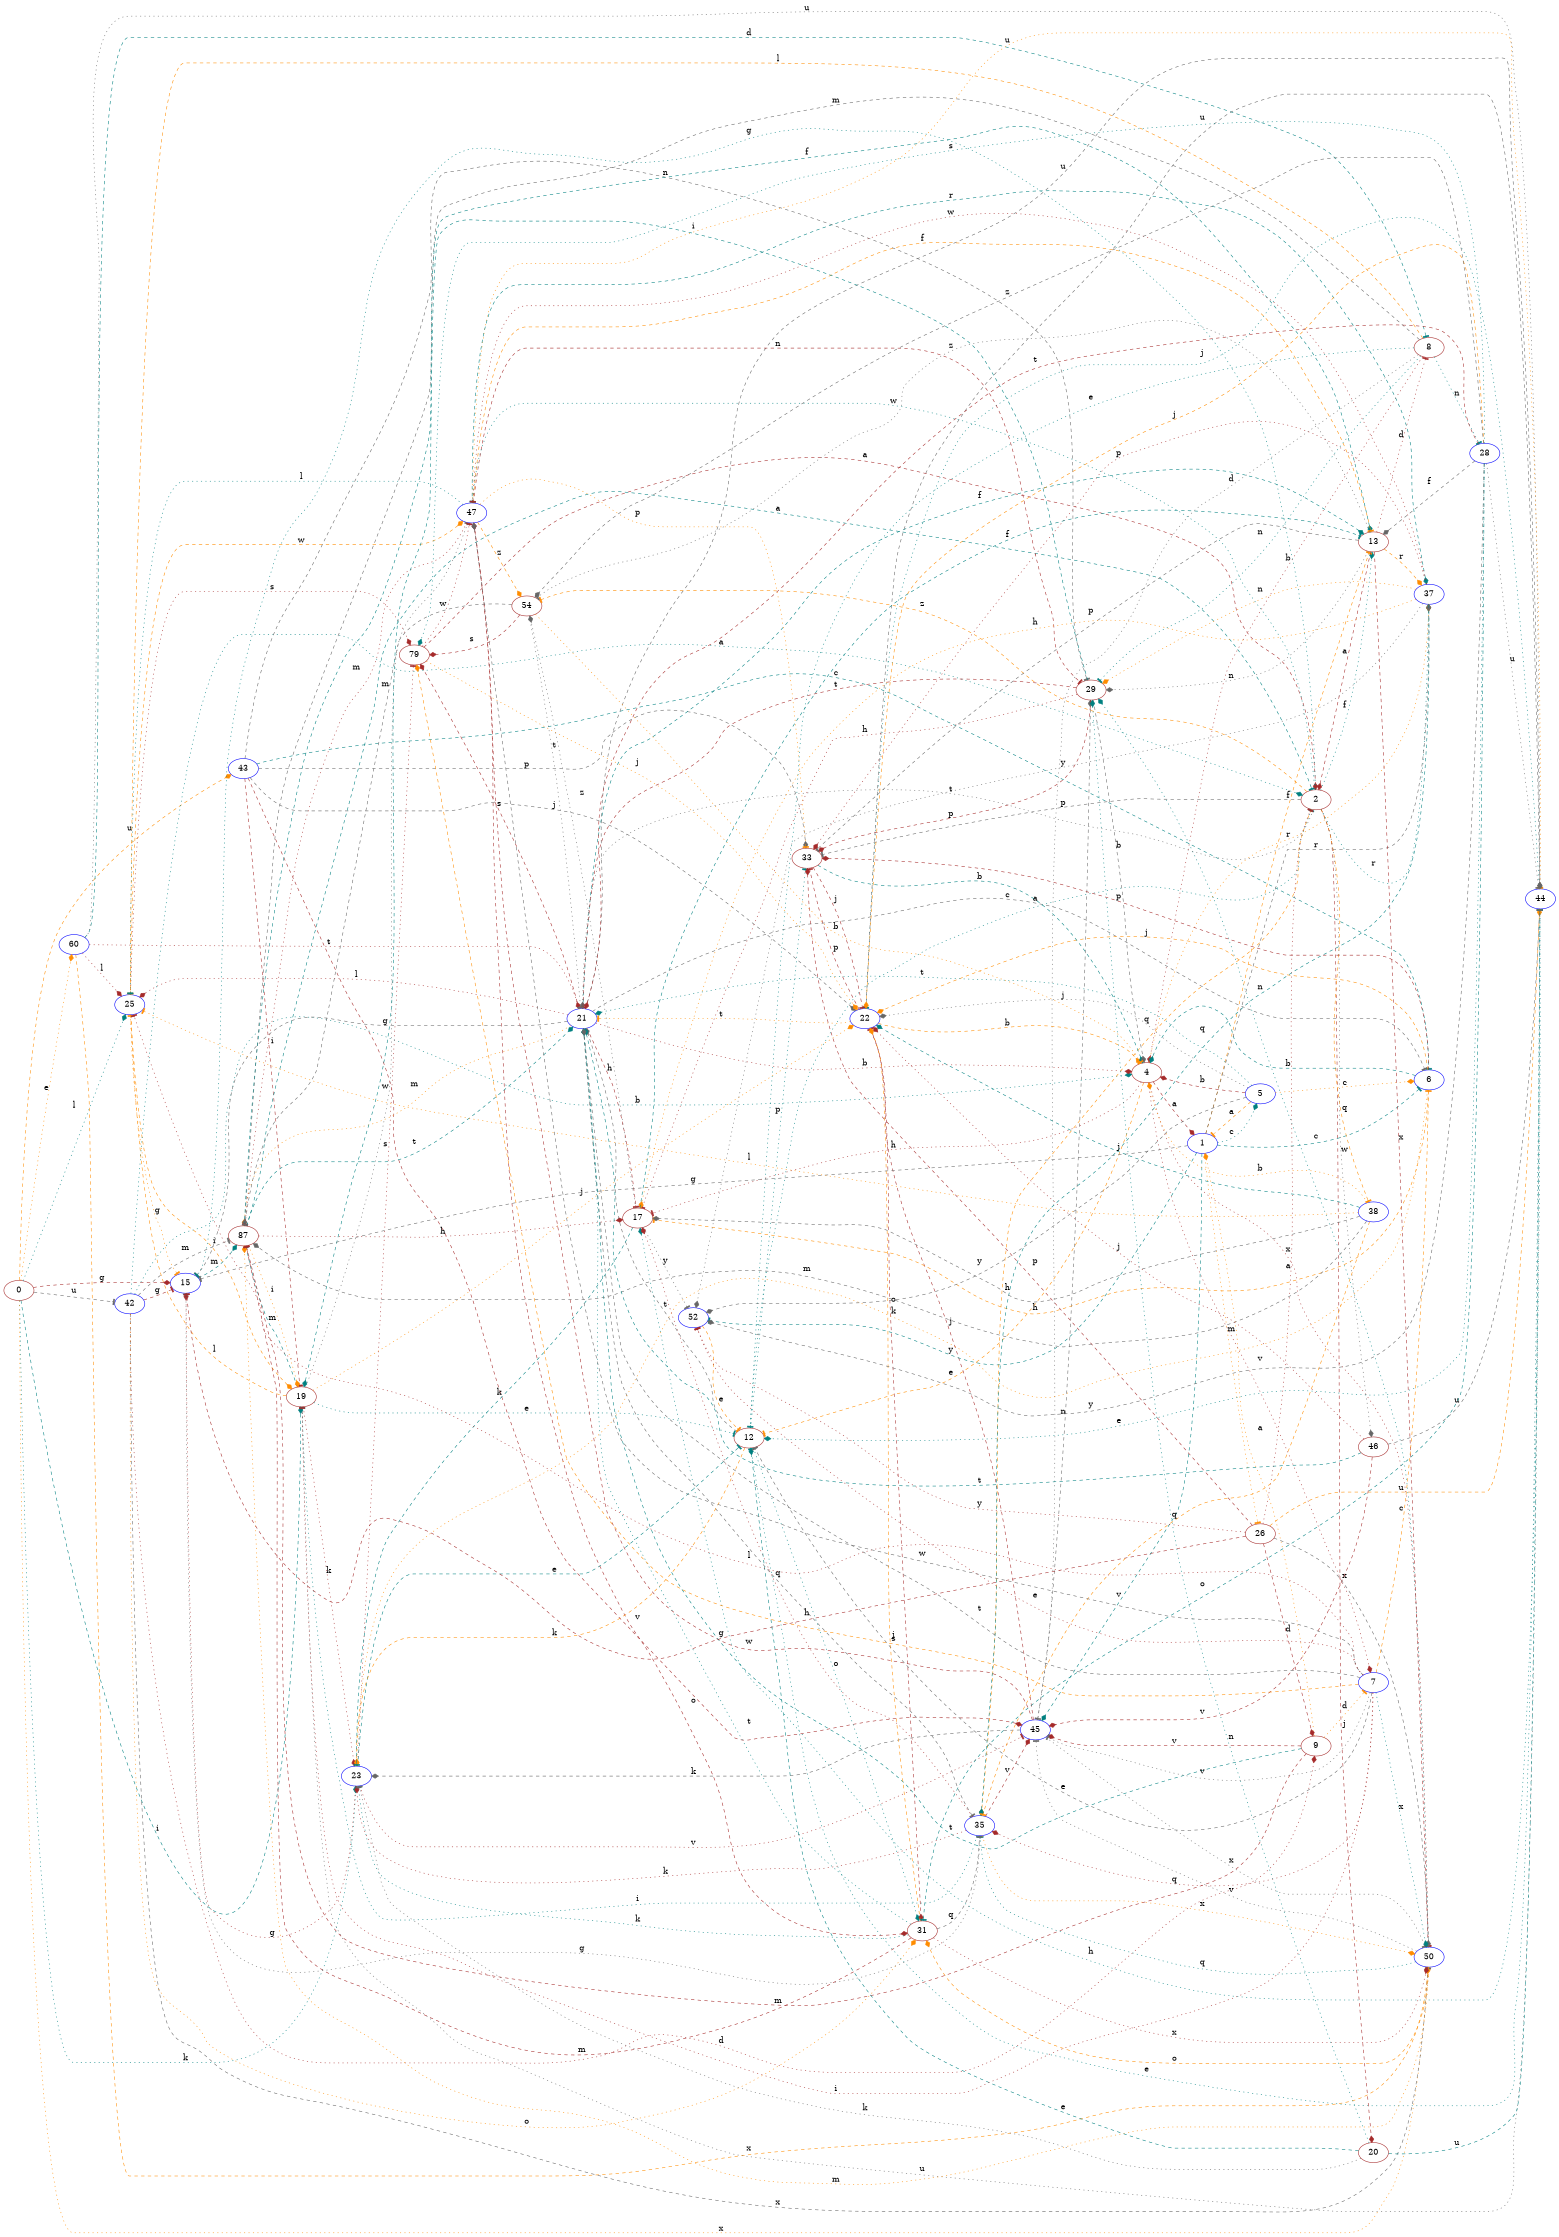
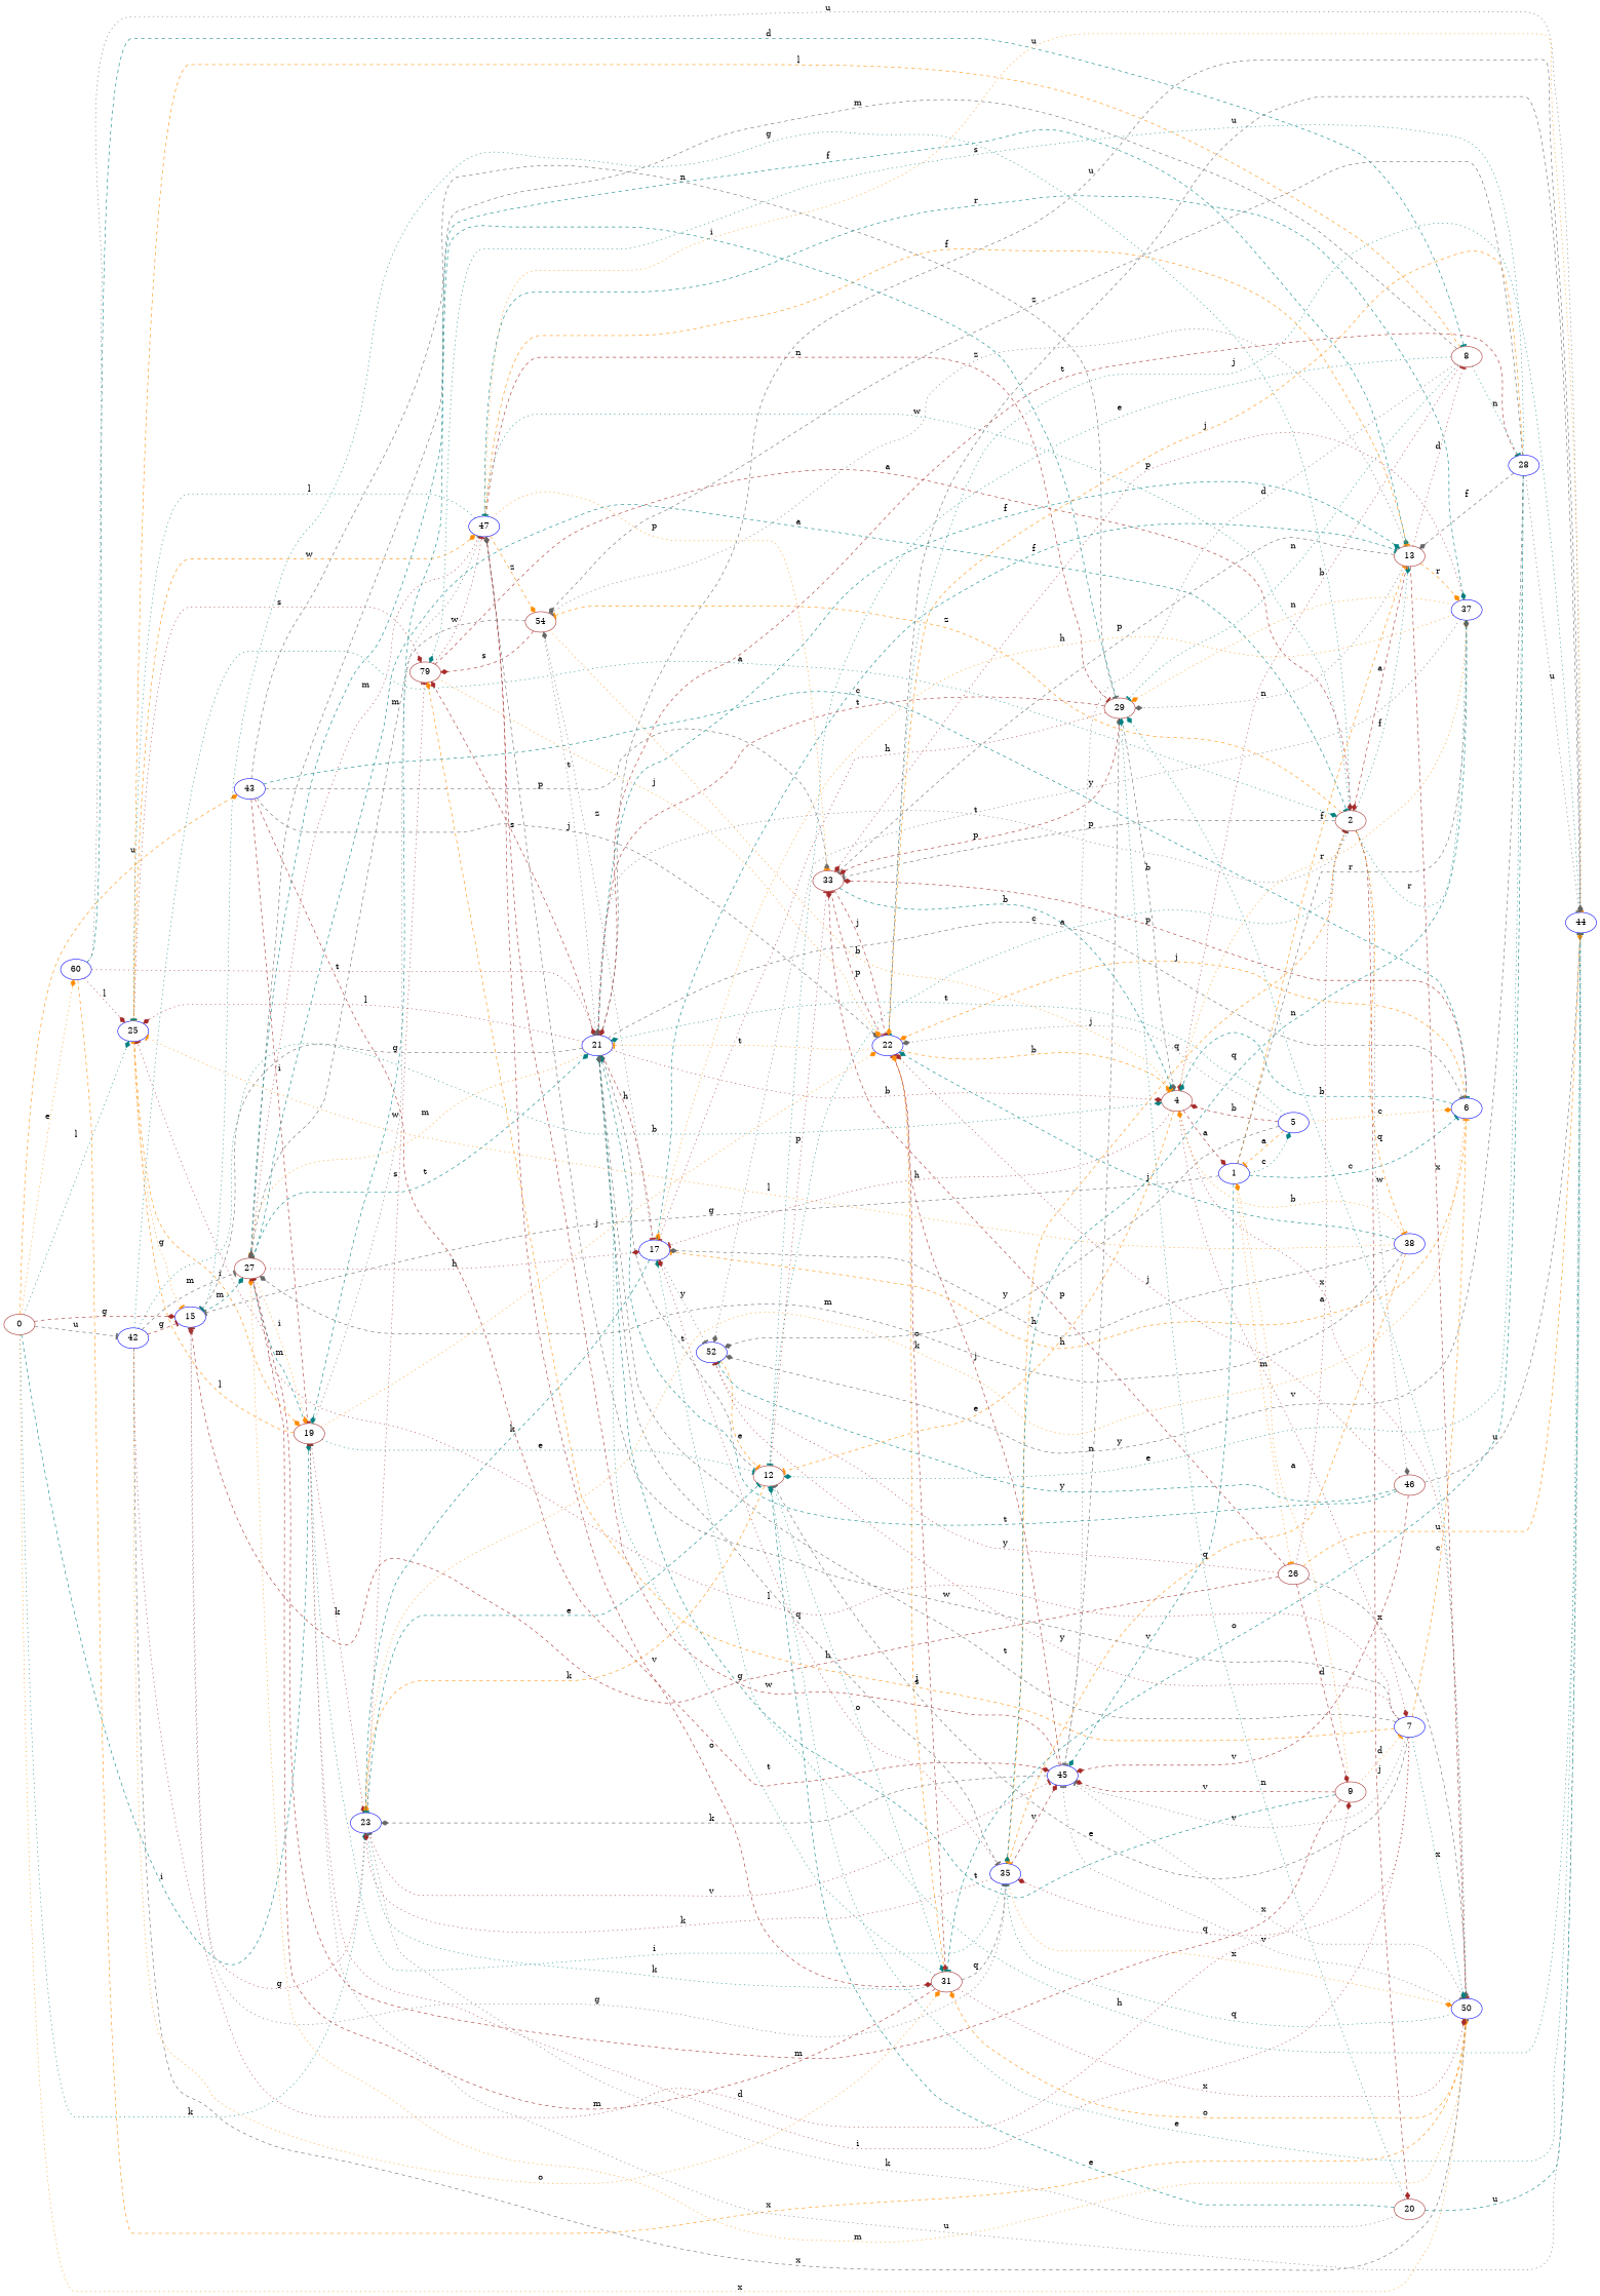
  strict digraph {
    rankdir=LR
    node [color=blue]
    edge [arrowhead=diamond color=brown style=dashed]
    0 [color=brown]
    n2 [label=60]
    15
    19 [color=brown]
    23
    25
    42
    43
    50
    n10 [label=21]
    8 [color=brown]
    44
-   27 [color=brown label=87]
+   27 [color=brown]
    47
    12 [color=brown]
    22
    45
    n18 [color=brown label=79]
    2 [color=brown]
    4 [color=brown]
    9 [color=brown]
    31 [color=brown]
    6
    33 [color=brown]
    29 [color=brown]
    35
    1
    5
    13 [color=brown]
    26 [color=brown]
    37
    52
-   17 [color=brown]
+   17
    54 [color=brown]
    20 [color=brown]
    n36 [label=38]
    46 [color=brown]
    7
    28
    0 -> n2 [color=darkorange label=e style=dotted]
    0 -> 15 [label=g]
    0 -> 19 [color=teal label=i]
    0 -> 23 [color=teal label=k style=dotted]
    0 -> 25 [color=teal label=l style=dotted]
    0 -> 42 [arrowhead=tee color=gray40 label=u]
    0 -> 43 [color=darkorange label=u]
    0 -> 50 [arrowhead=tee color=darkorange label=x style=dotted]
    n2 -> 25 [label=l style=dotted]
    n2 -> 50 [color=darkorange label=x]
    n2 -> n10 [label=t style=dotted]
    n2 -> 8 [arrowhead=tee color=teal label=d]
    n2 -> 44 [arrowhead=tee color=gray40 label=u style=dotted]
    15 -> 27 [color=teal label=m]
    19 -> 23 [label=k style=dotted]
    19 -> 25 [arrowhead=tee color=darkorange label=l]
    19 -> 44 [arrowhead=tee color=gray40 label=u style=dotted]
    19 -> 27 [arrowhead=tee color=teal label=m]
    19 -> 47 [arrowhead=tee color=gray40 label=w style=dotted]
    19 -> 12 [arrowhead=tee color=teal label=e style=dotted]
    19 -> 22 [color=darkorange label=j style=dotted]
    23 -> 15 [label=g style=dotted]
    23 -> 12 [arrowhead=tee color=teal label=e]
    23 -> 45 [arrowhead=tee label=v style=dotted]
    23 -> n18 [arrowhead=tee label=s style=dotted]
    25 -> 15 [arrowhead=tee color=darkorange label=g style=dotted]
    25 -> 19 [color=darkorange label=i]
    25 -> 47 [color=darkorange label=w]
    25 -> n18 [label=s style=dotted]
    42 -> 15 [arrowhead=tee label=g]
    42 -> 50 [arrowhead=tee color=gray40 label=x]
    42 -> 27 [arrowhead=tee color=gray40 label=m]
    42 -> 2 [color=teal label=a style=dotted]
    42 -> 4 [color=teal label=b style=dotted]
    42 -> 9 [label=d style=dotted]
    42 -> 31 [color=darkorange label=o style=dotted]
    43 -> 19 [arrowhead=tee label=i]
    43 -> 22 [color=gray40 label=j]
    43 -> 45 [label=v]
    43 -> 6 [arrowhead=tee color=teal label=c]
    43 -> 33 [color=gray40 label=p]
    43 -> 29 [arrowhead=tee color=gray40 label=n]
    50 -> 27 [color=darkorange label=m style=dotted]
    50 -> 45 [arrowhead=tee color=gray40 label=v style=dotted]
    50 -> 31 [color=darkorange label=o]
    50 -> 29 [color=teal label=n style=dotted]
    50 -> 35 [arrowhead=tee color=teal label=q style=dotted]
    n10 -> 15 [arrowhead=tee color=gray40 label=g]
    n10 -> 25 [label=l style=dotted]
    n10 -> 44 [color=gray40 label=u]
    n10 -> 27 [color=darkorange label=m style=dotted]
    n10 -> n18 [label=s]
    n10 -> 4 [label=b style=dotted]
    n10 -> 6 [arrowhead=tee color=gray40 label=c]
    n10 -> 35 [arrowhead=tee color=gray40 label=q]
    n10 -> 13 [color=teal label=f]
    n10 -> 17 [arrowhead=tee label=h]
    8 -> 25 [arrowhead=tee color=darkorange label=l]
    8 -> 27 [color=gray40 label=m]
    8 -> 12 [arrowhead=tee color=teal label=e style=dotted]
    8 -> 45 [arrowhead=tee color=gray40 label=d style=dotted]
    8 -> 4 [label=b style=dotted]
    8 -> 29 [arrowhead=tee color=teal label=n style=dotted]
    8 -> 28 [arrowhead=tee color=teal label=n style=dotted]
    44 -> 12 [arrowhead=tee color=teal label=e style=dotted]
    44 -> 22 [arrowhead=tee color=teal label=j style=dotted]
    44 -> 17 [color=teal label=h style=dotted]
    27 -> 19 [color=darkorange label=i style=dotted]
    27 -> n10 [color=teal label=t]
    27 -> 2 [arrowhead=tee color=teal label=a]
    27 -> 13 [color=teal label=f]
    27 -> 17 [label=h style=dotted]
    47 -> 25 [arrowhead=tee color=teal label=l style=dotted]
    47 -> 44 [arrowhead=tee color=darkorange label=u style=dotted]
    47 -> 27 [arrowhead=tee label=m style=dotted]
    47 -> 31 [label=o]
    47 -> 33 [arrowhead=tee color=darkorange label=p style=dotted]
    47 -> 29 [arrowhead=tee label=n]
    47 -> 13 [arrowhead=tee color=darkorange label=f]
    47 -> 37 [color=teal label=r]
    47 -> 54 [color=darkorange label=z]
    12 -> 23 [color=darkorange label=k]
    12 -> n10 [color=gray40 label=t]
    12 -> 2 [arrowhead=tee color=teal label=a style=dotted]
    12 -> 31 [color=teal label=o style=dotted]
-   12 -> 33 [arrowhead=tee color=teal label=p style=dotted]
+   12 -> 33 [arrowhead=tee label=p style=dotted]
    22 -> n10 [arrowhead=tee color=darkorange label=t style=dotted]
    22 -> 44 [color=gray40 label=u]
    22 -> 4 [color=darkorange label=b]
    22 -> 31 [label=o]
    22 -> 33 [arrowhead=tee label=p]
    45 -> 23 [color=gray40 label=k]
    45 -> 50 [arrowhead=tee color=gray40 label=x style=dotted]
    45 -> 47 [label=w]
    45 -> 22 [arrowhead=tee label=j]
    45 -> 29 [color=gray40 label=n]
    n18 -> 47 [arrowhead=tee label=w style=dotted]
    n18 -> 22 [color=darkorange label=j style=dotted]
    n18 -> 2 [label=a]
    2 -> 15 [arrowhead=tee color=teal label=g style=dotted]
    2 -> n10 [color=gray40 label=t style=dotted]
    2 -> 47 [arrowhead=tee color=teal label=w style=dotted]
    2 -> 33 [arrowhead=tee color=gray40 label=p]
    2 -> 35 [color=darkorange label=q]
    2 -> 13 [color=teal label=f style=dotted]
    2 -> 37 [color=teal label=r style=dotted]
    2 -> 54 [arrowhead=tee color=darkorange label=z]
    2 -> 20 [label=j]
    2 -> n36 [arrowhead=tee color=darkorange label=q]
    2 -> 46 [color=gray40 label=w style=dotted]
    4 -> 50 [arrowhead=tee label=x style=dotted]
    4 -> 12 [arrowhead=tee color=darkorange label=e]
    4 -> 1 [label=a]
    4 -> 37 [color=darkorange label=r style=dotted]
    4 -> 17 [arrowhead=tee label=h style=dotted]
    4 -> 7 [label=v style=dotted]
    9 -> n10 [color=teal label=t]
    9 -> 27 [arrowhead=tee label=m]
    9 -> 45 [label=v]
    9 -> 1 [color=darkorange label=a style=dotted]
    9 -> 7 [arrowhead=tee color=darkorange label=d style=dotted]
    31 -> 23 [arrowhead=tee color=teal label=k style=dotted]
    31 -> 50 [label=x style=dotted]
    31 -> n10 [color=teal label=t style=dotted]
    31 -> 27 [arrowhead=tee label=m]
    31 -> 22 [color=darkorange label=j]
    31 -> 35 [arrowhead=tee color=gray40 label=q]
    6 -> 23 [color=darkorange label=k style=dotted]
    6 -> 22 [color=darkorange label=j]
    6 -> 4 [color=teal label=b]
    6 -> 33 [label=p]
    6 -> 17 [arrowhead=tee color=darkorange label=h]
    33 -> 22 [arrowhead=tee label=j]
    33 -> 4 [color=teal label=b]
    29 -> 19 [color=teal label=i]
    29 -> n10 [arrowhead=tee label=t]
    29 -> 4 [color=gray40 label=b]
    29 -> 33 [label=p]
    29 -> 17 [arrowhead=tee label=h style=dotted]
    35 -> 15 [arrowhead=tee color=gray40 label=g style=dotted]
    35 -> 19 [arrowhead=tee color=teal label=i style=dotted]
    35 -> 23 [label=k style=dotted]
    35 -> 50 [color=darkorange label=x style=dotted]
    35 -> 45 [label=v]
    35 -> 17 [label=h style=dotted]
    1 -> 15 [arrowhead=tee color=gray40 label=g]
    1 -> 45 [color=teal label=v]
    1 -> 6 [arrowhead=tee color=teal label=c]
    1 -> 5 [color=teal label=c style=dotted]
    1 -> 13 [arrowhead=tee color=darkorange label=f]
    1 -> 26 [arrowhead=tee color=darkorange label=m style=dotted]
    1 -> 37 [color=gray40 label=r]
-   1 -> 52 [arrowhead=tee color=teal label=y]
+   46 -> 52 [arrowhead=tee color=teal label=y]
    5 -> n10 [color=teal label=t style=dotted]
    5 -> 22 [color=gray40 label=j style=dotted]
    5 -> 4 [label=b]
    5 -> 6 [color=darkorange label=c style=dotted]
    5 -> 1 [arrowhead=tee color=darkorange label=a]
    5 -> 52 [color=gray40 label=y]
    13 -> 50 [arrowhead=tee label=x]
    13 -> 8 [arrowhead=tee label=d style=dotted]
    13 -> 2 [label=a]
    13 -> 33 [arrowhead=tee color=gray40 label=p]
    13 -> 29 [color=gray40 label=n style=dotted]
    13 -> 37 [color=darkorange label=r]
    13 -> 54 [arrowhead=tee color=gray40 label=z style=dotted]
    26 -> 15 [arrowhead=tee label=g]
    26 -> 50 [color=gray40 label=x]
    26 -> 44 [color=darkorange label=u]
    26 -> 2 [arrowhead=tee label=a style=dotted]
    26 -> 9 [label=d]
    26 -> 33 [label=p]
    26 -> 52 [arrowhead=tee label=y style=dotted]
-   37 -> 47 [arrowhead=tee label=w style=dotted]
    37 -> 33 [label=p style=dotted]
    37 -> 29 [color=darkorange label=n style=dotted]
    37 -> 35 [color=teal label=q]
    37 -> 52 [color=gray40 label=y style=dotted]
    37 -> 17 [color=darkorange label=h style=dotted]
    52 -> 12 [arrowhead=tee color=darkorange label=e]
    17 -> 23 [arrowhead=tee color=teal label=k]
    17 -> 13 [arrowhead=tee color=teal label=f]
    17 -> 52 [arrowhead=tee color=gray40 label=y style=dotted]
    17 -> 54 [color=gray40 label=z style=dotted]
    54 -> n10 [arrowhead=tee color=gray40 label=t style=dotted]
    54 -> 27 [arrowhead=tee color=gray40 label=m]
    54 -> n18 [label=s]
    54 -> 4 [arrowhead=tee color=darkorange label=b style=dotted]
    20 -> 23 [arrowhead=tee color=gray40 label=k style=dotted]
    20 -> 44 [arrowhead=tee color=teal label=u]
    20 -> 12 [color=teal label=e]
    20 -> 29 [color=teal label=n style=dotted]
    n36 -> 25 [arrowhead=tee color=darkorange label=l style=dotted]
    n36 -> 27 [color=gray40 label=m]
    n36 -> 22 [color=teal label=j]
    n36 -> 4 [color=darkorange label=b style=dotted]
    n36 -> 35 [arrowhead=tee color=darkorange label=q]
    n36 -> 17 [color=gray40 label=h]
    46 -> n10 [color=teal label=t]
    46 -> 44 [arrowhead=tee color=gray40 label=u]
    46 -> 22 [label=j style=dotted]
    46 -> 45 [label=v]
    7 -> 19 [arrowhead=tee label=i style=dotted]
    7 -> 25 [arrowhead=tee label=l style=dotted]
    7 -> 50 [color=teal label=x style=dotted]
    7 -> n10 [color=gray40 label=t]
    7 -> 47 [color=gray40 label=w]
    7 -> 12 [arrowhead=tee color=gray40 label=e]
    7 -> 45 [arrowhead=tee color=gray40 label=v style=dotted]
    7 -> n18 [color=darkorange label=s]
    7 -> 6 [arrowhead=tee color=darkorange label=c]
    7 -> 35 [label=q style=dotted]
-   7 -> 52 [arrowhead=tee label=e style=dotted]
+   7 -> 52 [arrowhead=tee label=y style=dotted]
    28 -> n10 [label=t]
    28 -> 44 [arrowhead=tee color=gray40 label=u style=dotted]
    28 -> 12 [color=teal label=e style=dotted]
    28 -> 22 [color=darkorange label=j]
    28 -> n18 [color=teal label=s style=dotted]
    28 -> 31 [arrowhead=tee color=teal label=o]
    28 -> 13 [color=gray40 label=f]
    28 -> 52 [color=gray40 label=y]
    28 -> 54 [color=gray40 label=z]
  }
